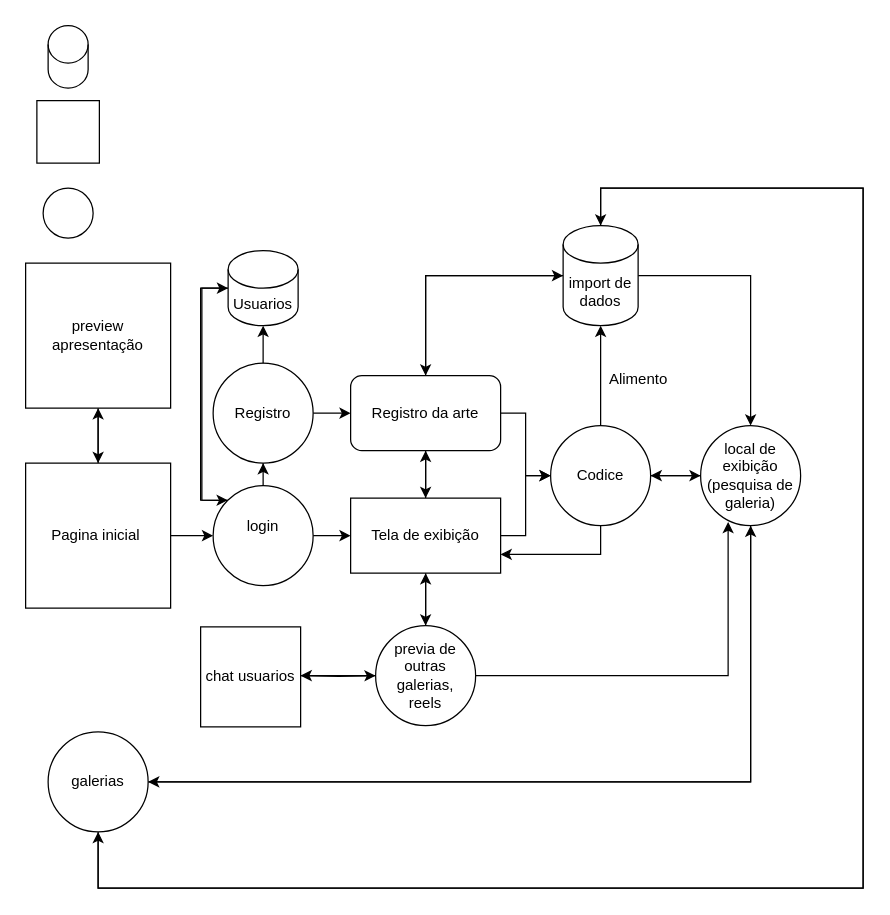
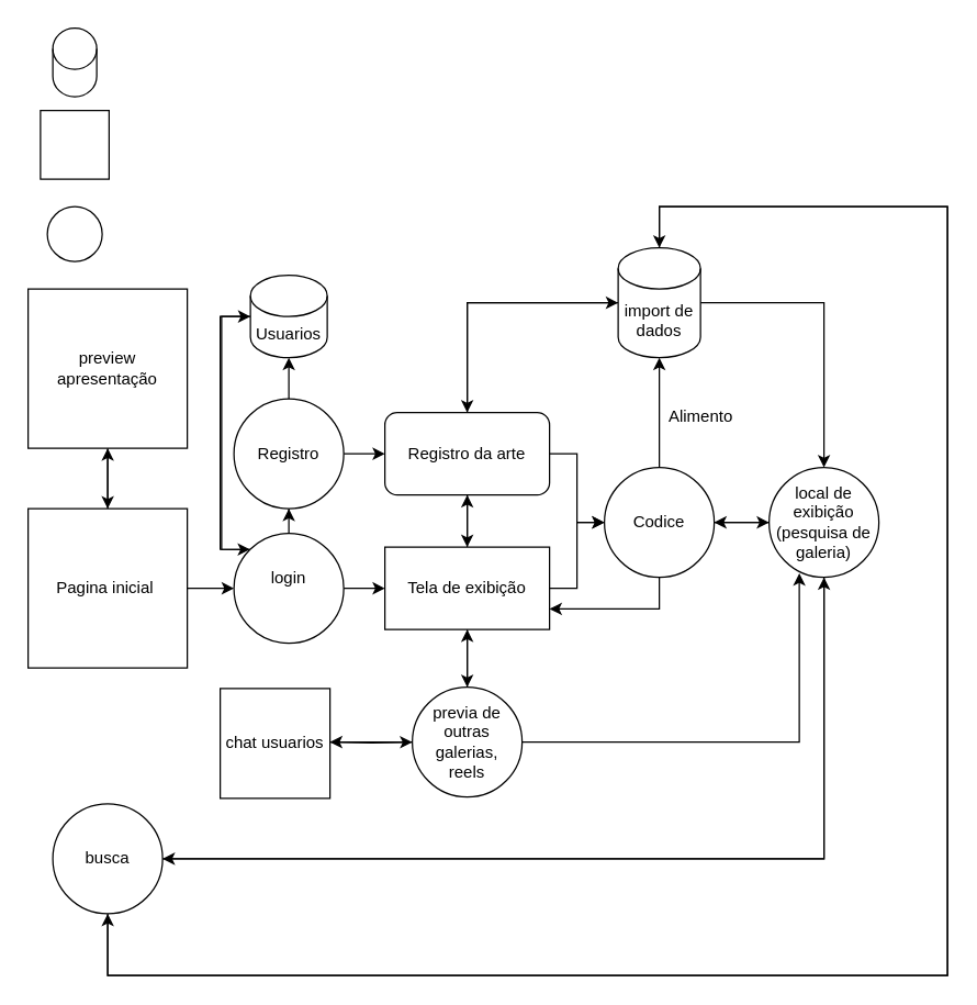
  <mxCell id="0" />
  <mxCell id="1" parent="0" />
  <mxCell id="2" value="" style="edgeStyle=orthogonalEdgeStyle;rounded=0;orthogonalLoop=1;jettySize=auto;html=1;" parent="1" source="4" target="7" edge="1"><mxGeometry relative="1" as="geometry" /></mxCell>
  <mxCell id="3" value="" style="edgeStyle=orthogonalEdgeStyle;rounded=0;orthogonalLoop=1;jettySize=auto;html=1;" edge="1" parent="1" source="4" target="51"><mxGeometry relative="1" as="geometry" /></mxCell>
  <mxCell id="4" value="Pagina inicial&amp;nbsp;" style="whiteSpace=wrap;html=1;aspect=fixed;" parent="1" vertex="1"><mxGeometry x="20" y="370" width="116" height="116" as="geometry" /></mxCell>
  <mxCell id="5" value="" style="edgeStyle=orthogonalEdgeStyle;rounded=0;orthogonalLoop=1;jettySize=auto;html=1;" parent="1" source="7" target="9" edge="1"><mxGeometry relative="1" as="geometry" /></mxCell>
  <mxCell id="6" value="" style="edgeStyle=orthogonalEdgeStyle;rounded=0;orthogonalLoop=1;jettySize=auto;html=1;" parent="1" source="7" target="13" edge="1"><mxGeometry relative="1" as="geometry" /></mxCell>
  <mxCell id="7" value="login&lt;div&gt;&lt;br&gt;&lt;/div&gt;" style="ellipse;whiteSpace=wrap;html=1;" parent="1" vertex="1"><mxGeometry x="170" y="388" width="80" height="80" as="geometry" /></mxCell>
  <mxCell id="8" style="edgeStyle=orthogonalEdgeStyle;rounded=0;orthogonalLoop=1;jettySize=auto;html=1;" parent="1" source="9" target="16" edge="1"><mxGeometry relative="1" as="geometry" /></mxCell>
  <mxCell id="9" value="Registro" style="ellipse;whiteSpace=wrap;html=1;" parent="1" vertex="1"><mxGeometry x="170" y="290" width="80" height="80" as="geometry" /></mxCell>
  <mxCell id="10" value="" style="edgeStyle=orthogonalEdgeStyle;rounded=0;orthogonalLoop=1;jettySize=auto;html=1;" parent="1" source="13" target="16" edge="1"><mxGeometry relative="1" as="geometry" /></mxCell>
  <mxCell id="11" value="" style="edgeStyle=orthogonalEdgeStyle;rounded=0;orthogonalLoop=1;jettySize=auto;html=1;" parent="1" source="13" target="20" edge="1"><mxGeometry relative="1" as="geometry" /></mxCell>
  <mxCell id="12" value="" style="edgeStyle=orthogonalEdgeStyle;rounded=0;orthogonalLoop=1;jettySize=auto;html=1;" parent="1" source="13" target="27" edge="1"><mxGeometry relative="1" as="geometry" /></mxCell>
  <mxCell id="13" value="Tela de exibição" style="whiteSpace=wrap;html=1;" parent="1" vertex="1"><mxGeometry x="280" y="398" width="120" height="60" as="geometry" /></mxCell>
  <mxCell id="14" style="edgeStyle=orthogonalEdgeStyle;rounded=0;orthogonalLoop=1;jettySize=auto;html=1;entryX=0;entryY=0.5;entryDx=0;entryDy=0;" parent="1" source="16" target="20" edge="1"><mxGeometry relative="1" as="geometry" /></mxCell>
  <mxCell id="15" style="edgeStyle=orthogonalEdgeStyle;rounded=0;orthogonalLoop=1;jettySize=auto;html=1;entryX=0.5;entryY=0;entryDx=0;entryDy=0;" parent="1" source="16" target="13" edge="1"><mxGeometry relative="1" as="geometry" /></mxCell>
  <mxCell id="16" value="Registro da arte" style="rounded=1;whiteSpace=wrap;html=1;" parent="1" vertex="1"><mxGeometry x="280" y="300" width="120" height="60" as="geometry" /></mxCell>
  <mxCell id="17" style="edgeStyle=orthogonalEdgeStyle;rounded=0;orthogonalLoop=1;jettySize=auto;html=1;entryX=0;entryY=0.5;entryDx=0;entryDy=0;" parent="1" source="20" target="24" edge="1"><mxGeometry relative="1" as="geometry" /></mxCell>
  <mxCell id="18" style="edgeStyle=orthogonalEdgeStyle;rounded=0;orthogonalLoop=1;jettySize=auto;html=1;entryX=1;entryY=0.75;entryDx=0;entryDy=0;" parent="1" source="20" target="13" edge="1"><mxGeometry relative="1" as="geometry"><mxPoint x="440" y="440" as="targetPoint" /><Array as="points"><mxPoint x="480" y="443" /></Array></mxGeometry></mxCell>
  <mxCell id="19" value="" style="edgeStyle=orthogonalEdgeStyle;rounded=0;orthogonalLoop=1;jettySize=auto;html=1;entryX=0.5;entryY=1;entryDx=0;entryDy=0;entryPerimeter=0;" parent="1" source="20" target="36" edge="1"><mxGeometry relative="1" as="geometry" /></mxCell>
  <mxCell id="20" value="Codice" style="ellipse;whiteSpace=wrap;html=1;" parent="1" vertex="1"><mxGeometry x="440" y="340" width="80" height="80" as="geometry" /></mxCell>
  <mxCell id="21" value="" style="edgeStyle=orthogonalEdgeStyle;rounded=0;orthogonalLoop=1;jettySize=auto;html=1;" parent="1" target="24" edge="1"><mxGeometry relative="1" as="geometry"><mxPoint x="600" y="350" as="sourcePoint" /></mxGeometry></mxCell>
  <mxCell id="22" style="edgeStyle=orthogonalEdgeStyle;rounded=0;orthogonalLoop=1;jettySize=auto;html=1;entryX=1;entryY=0.5;entryDx=0;entryDy=0;" parent="1" source="24" target="20" edge="1"><mxGeometry relative="1" as="geometry" /></mxCell>
  <mxCell id="23" style="edgeStyle=orthogonalEdgeStyle;rounded=0;orthogonalLoop=1;jettySize=auto;html=1;entryX=1;entryY=0.5;entryDx=0;entryDy=0;" parent="1" source="24" target="33" edge="1"><mxGeometry relative="1" as="geometry"><mxPoint x="600" y="630" as="targetPoint" /><Array as="points"><mxPoint x="600" y="625" /></Array></mxGeometry></mxCell>
  <mxCell id="24" value="local de exibição&lt;div&gt;(pesquisa de galeria)&lt;/div&gt;" style="ellipse;whiteSpace=wrap;html=1;rounded=1;" parent="1" vertex="1"><mxGeometry x="560" y="340" width="80" height="80" as="geometry" /></mxCell>
  <mxCell id="25" value="" style="edgeStyle=orthogonalEdgeStyle;rounded=0;orthogonalLoop=1;jettySize=auto;html=1;" parent="1" source="27" edge="1"><mxGeometry relative="1" as="geometry"><mxPoint x="240" y="540" as="targetPoint" /></mxGeometry></mxCell>
  <mxCell id="26" style="edgeStyle=orthogonalEdgeStyle;rounded=0;orthogonalLoop=1;jettySize=auto;html=1;entryX=0.5;entryY=1;entryDx=0;entryDy=0;" parent="1" source="27" target="13" edge="1"><mxGeometry relative="1" as="geometry" /></mxCell>
  <mxCell id="27" value="&lt;div&gt;previa de outras galerias,&lt;/div&gt;reels" style="ellipse;whiteSpace=wrap;html=1;" parent="1" vertex="1"><mxGeometry x="300" y="500" width="80" height="80" as="geometry" /></mxCell>
  <mxCell id="28" style="edgeStyle=orthogonalEdgeStyle;rounded=0;orthogonalLoop=1;jettySize=auto;html=1;entryX=0;entryY=0.5;entryDx=0;entryDy=0;" parent="1" target="27" edge="1"><mxGeometry relative="1" as="geometry"><mxPoint x="240" y="540" as="sourcePoint" /></mxGeometry></mxCell>
  <mxCell id="29" style="edgeStyle=orthogonalEdgeStyle;rounded=0;orthogonalLoop=1;jettySize=auto;html=1;entryX=0.5;entryY=0;entryDx=0;entryDy=0;exitX=1;exitY=0.5;exitDx=0;exitDy=0;exitPerimeter=0;" parent="1" source="36" target="24" edge="1"><mxGeometry relative="1" as="geometry" /></mxCell>
  <mxCell id="30" style="edgeStyle=orthogonalEdgeStyle;rounded=0;orthogonalLoop=1;jettySize=auto;html=1;entryX=0.5;entryY=0;entryDx=0;entryDy=0;exitX=0;exitY=0.5;exitDx=0;exitDy=0;exitPerimeter=0;" parent="1" source="36" target="16" edge="1"><mxGeometry relative="1" as="geometry" /></mxCell>
  <mxCell id="31" style="edgeStyle=orthogonalEdgeStyle;rounded=0;orthogonalLoop=1;jettySize=auto;html=1;entryX=0.5;entryY=1;entryDx=0;entryDy=0;exitX=0.5;exitY=0;exitDx=0;exitDy=0;exitPerimeter=0;" parent="1" source="36" target="33" edge="1"><mxGeometry relative="1" as="geometry"><mxPoint x="78" y="680" as="targetPoint" /><Array as="points"><mxPoint x="480" y="150" /><mxPoint x="690" y="150" /><mxPoint x="690" y="710" /><mxPoint x="78" y="710" /></Array></mxGeometry></mxCell>
  <mxCell id="32" style="edgeStyle=orthogonalEdgeStyle;rounded=0;orthogonalLoop=1;jettySize=auto;html=1;exitX=1;exitY=0.5;exitDx=0;exitDy=0;entryX=0.5;entryY=1;entryDx=0;entryDy=0;" edge="1" parent="1" source="33" target="24"><mxGeometry relative="1" as="geometry" /></mxCell>
- <mxCell id="33" value="galerias" style="ellipse;whiteSpace=wrap;html=1;" parent="1" vertex="1"><mxGeometry x="38" y="585" width="80" height="80" as="geometry" /></mxCell>
+ <mxCell id="33" value="busca" style="ellipse;whiteSpace=wrap;html=1;" parent="1" vertex="1"><mxGeometry x="38" y="585" width="80" height="80" as="geometry" /></mxCell>
  <mxCell id="34" value="Recupera o dado&amp;nbsp;&lt;div&gt;auxiliando no registro&amp;nbsp;&lt;/div&gt;" style="text;html=1;align=center;verticalAlign=middle;resizable=0;points=[];autosize=1;strokeColor=none;fillColor=none;fontColor=#FFFFFF;" parent="1" vertex="1"><mxGeometry x="280" y="180" width="140" height="40" as="geometry" /></mxCell>
  <mxCell id="35" value="Alimento" style="text;html=1;align=center;verticalAlign=middle;resizable=0;points=[];autosize=1;strokeColor=none;fillColor=none;" parent="1" vertex="1"><mxGeometry x="475" y="288" width="70" height="30" as="geometry" /></mxCell>
  <mxCell id="36" value="import de dados" style="shape=cylinder3;whiteSpace=wrap;html=1;boundedLbl=1;backgroundOutline=1;size=15;" parent="1" vertex="1"><mxGeometry x="450" y="180" width="60" height="80" as="geometry" /></mxCell>
  <mxCell id="37" value="" style="shape=cylinder3;whiteSpace=wrap;html=1;boundedLbl=1;backgroundOutline=1;size=15;" parent="1" vertex="1"><mxGeometry x="38" y="20" width="32" height="50" as="geometry" /></mxCell>
  <mxCell id="38" value="BD" style="text;html=1;align=center;verticalAlign=middle;resizable=0;points=[];autosize=1;strokeColor=none;fillColor=none;fontColor=#FFFFFF;" parent="1" vertex="1"><mxGeometry x="70" y="28" width="40" height="30" as="geometry" /></mxCell>
  <mxCell id="39" value="" style="whiteSpace=wrap;html=1;aspect=fixed;" parent="1" vertex="1"><mxGeometry x="29" y="80" width="50" height="50" as="geometry" /></mxCell>
  <mxCell id="40" value="Fluxo de pessoas&lt;div&gt;alto&lt;/div&gt;" style="text;html=1;align=center;verticalAlign=middle;resizable=0;points=[];autosize=1;strokeColor=none;fillColor=none;fontColor=#FFFFFF;" parent="1" vertex="1"><mxGeometry x="70" y="85" width="120" height="40" as="geometry" /></mxCell>
  <mxCell id="41" value="" style="ellipse;whiteSpace=wrap;html=1;aspect=fixed;" parent="1" vertex="1"><mxGeometry x="34" y="150" width="40" height="40" as="geometry" /></mxCell>
  <mxCell id="42" value="Fluxo medio" style="text;html=1;align=center;verticalAlign=middle;resizable=0;points=[];autosize=1;strokeColor=none;fillColor=none;fontColor=#FFFFFF;" parent="1" vertex="1"><mxGeometry x="74" y="155" width="90" height="30" as="geometry" /></mxCell>
  <mxCell id="43" style="edgeStyle=orthogonalEdgeStyle;rounded=0;orthogonalLoop=1;jettySize=auto;html=1;entryX=0.5;entryY=0;entryDx=0;entryDy=0;entryPerimeter=0;" parent="1" source="33" target="36" edge="1"><mxGeometry relative="1" as="geometry"><Array as="points"><mxPoint x="78" y="710" /><mxPoint x="690" y="710" /><mxPoint x="690" y="150" /><mxPoint x="480" y="150" /></Array></mxGeometry></mxCell>
  <mxCell id="44" style="edgeStyle=orthogonalEdgeStyle;rounded=0;orthogonalLoop=1;jettySize=auto;html=1;entryX=0;entryY=0;entryDx=0;entryDy=0;" parent="1" source="45" target="7" edge="1"><mxGeometry relative="1" as="geometry"><mxPoint x="160" y="400" as="targetPoint" /><Array as="points"><mxPoint x="161" y="230" /><mxPoint x="161" y="400" /></Array></mxGeometry></mxCell>
  <mxCell id="45" value="Usuarios" style="shape=cylinder3;whiteSpace=wrap;html=1;boundedLbl=1;backgroundOutline=1;size=15;" parent="1" vertex="1"><mxGeometry x="182" y="200" width="56" height="60" as="geometry" /></mxCell>
  <mxCell id="46" style="edgeStyle=orthogonalEdgeStyle;rounded=0;orthogonalLoop=1;jettySize=auto;html=1;exitX=0;exitY=0;exitDx=0;exitDy=0;entryX=0;entryY=0.5;entryDx=0;entryDy=0;entryPerimeter=0;" parent="1" source="7" target="45" edge="1"><mxGeometry relative="1" as="geometry"><Array as="points"><mxPoint x="160" y="400" /><mxPoint x="160" y="230" /></Array></mxGeometry></mxCell>
  <mxCell id="47" style="edgeStyle=orthogonalEdgeStyle;rounded=0;orthogonalLoop=1;jettySize=auto;html=1;entryX=0.5;entryY=1;entryDx=0;entryDy=0;entryPerimeter=0;" parent="1" source="9" target="45" edge="1"><mxGeometry relative="1" as="geometry" /></mxCell>
  <mxCell id="48" style="edgeStyle=orthogonalEdgeStyle;rounded=0;orthogonalLoop=1;jettySize=auto;html=1;entryX=0;entryY=0.5;entryDx=0;entryDy=0;entryPerimeter=0;" parent="1" source="16" target="36" edge="1"><mxGeometry relative="1" as="geometry"><Array as="points"><mxPoint x="340" y="220" /></Array></mxGeometry></mxCell>
  <mxCell id="49" value="chat usuarios" style="whiteSpace=wrap;html=1;aspect=fixed;" vertex="1" parent="1"><mxGeometry x="160" y="501" width="80" height="80" as="geometry" /></mxCell>
  <mxCell id="50" value="" style="edgeStyle=orthogonalEdgeStyle;rounded=0;orthogonalLoop=1;jettySize=auto;html=1;" edge="1" parent="1" source="51" target="4"><mxGeometry relative="1" as="geometry" /></mxCell>
  <mxCell id="51" value="preview&lt;div&gt;apresentação&lt;/div&gt;" style="whiteSpace=wrap;html=1;aspect=fixed;" vertex="1" parent="1"><mxGeometry x="20" y="210" width="116" height="116" as="geometry" /></mxCell>
  <mxCell id="52" style="edgeStyle=orthogonalEdgeStyle;rounded=0;orthogonalLoop=1;jettySize=auto;html=1;entryX=0.275;entryY=0.963;entryDx=0;entryDy=0;entryPerimeter=0;" edge="1" parent="1" source="27" target="24"><mxGeometry relative="1" as="geometry" /></mxCell>
